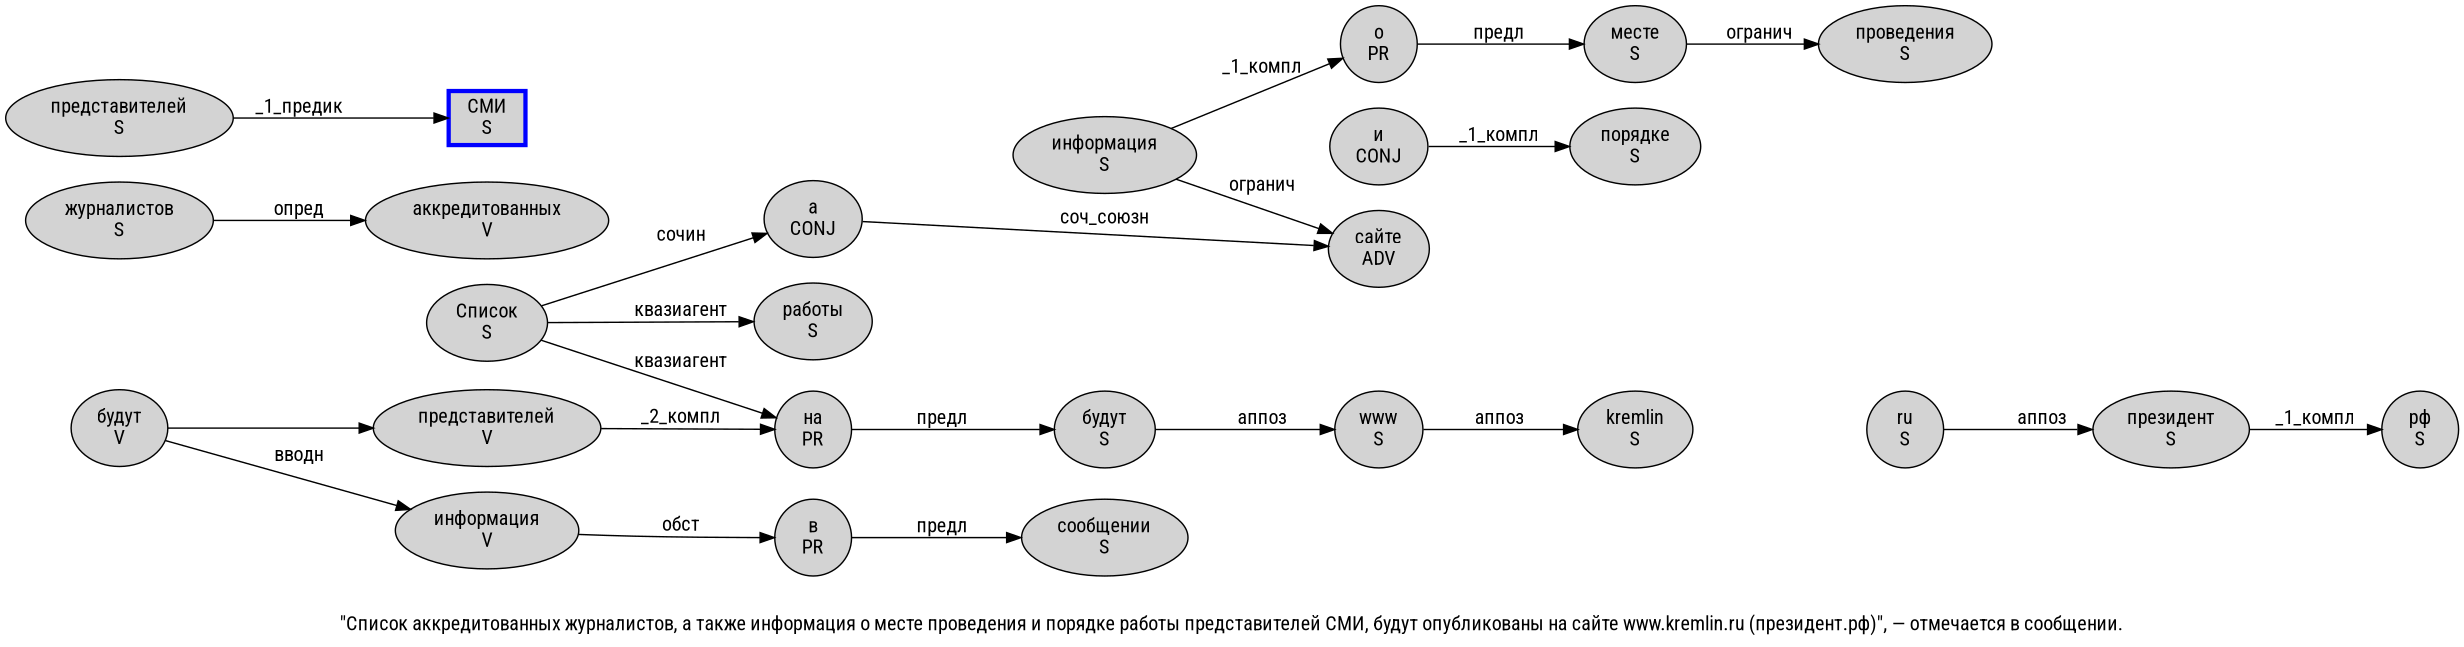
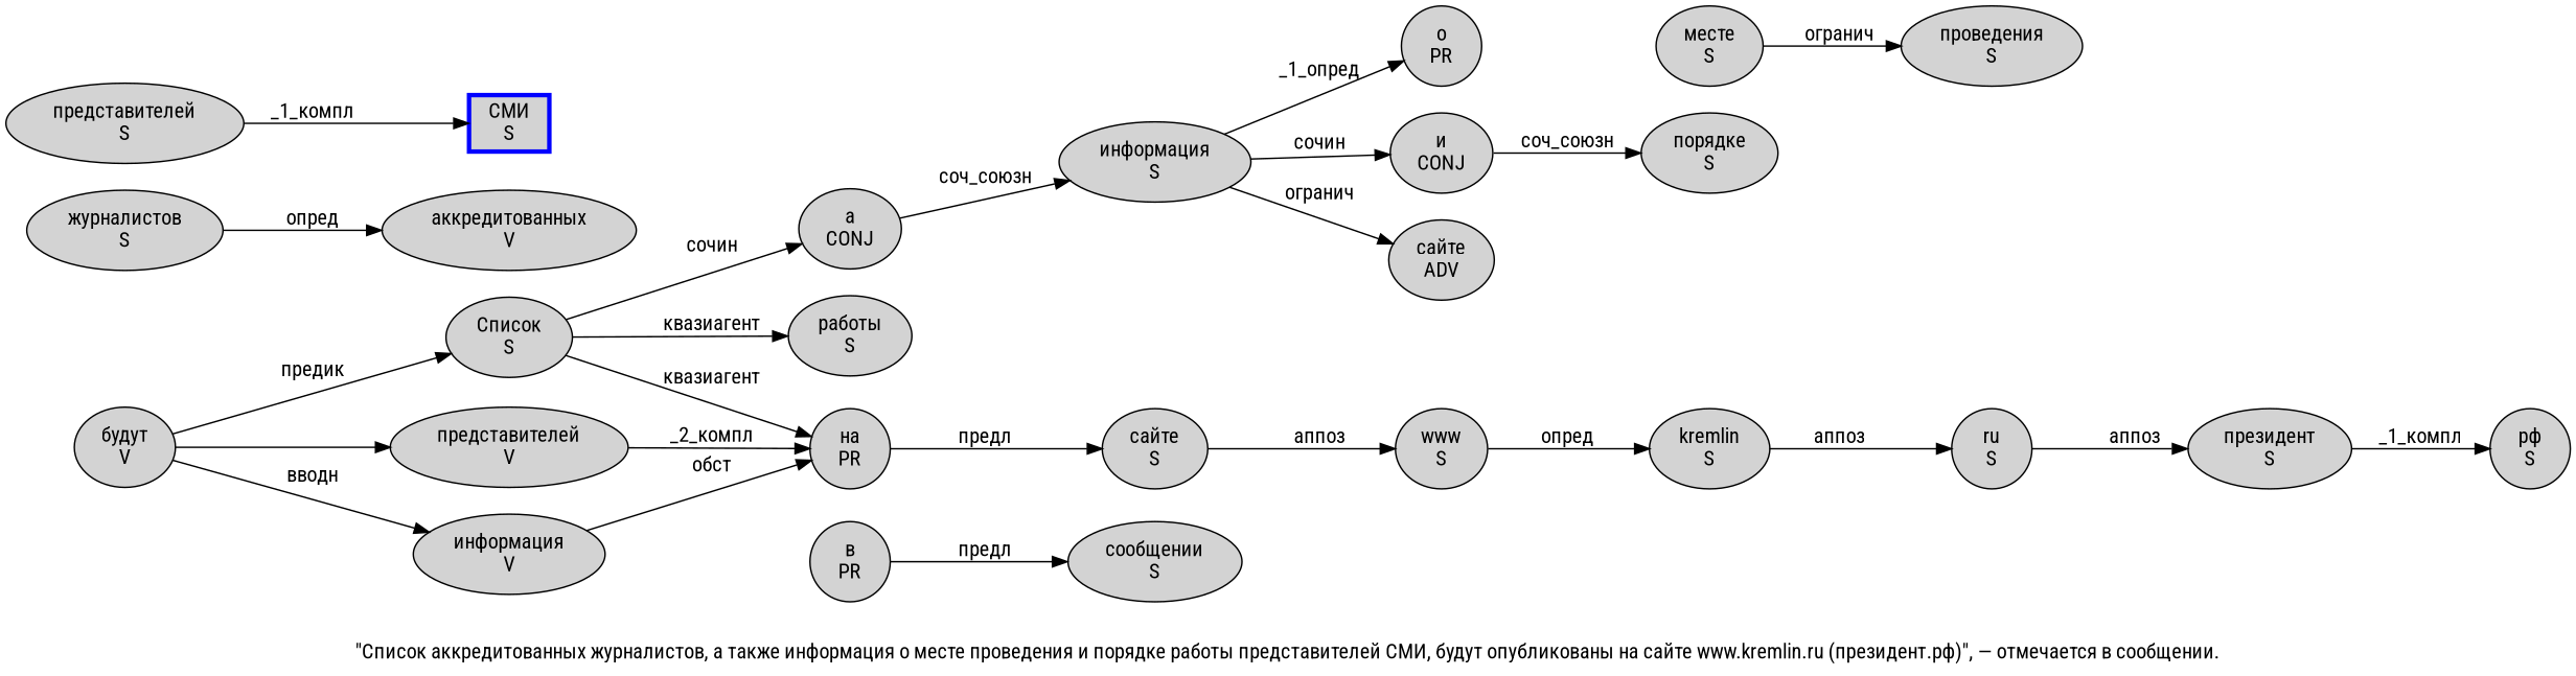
  digraph {
    fontname="Roboto Condensed"
    label="\"Список аккредитованных журналистов, а также информация о месте проведения и порядке работы представителей СМИ, будут опубликованы на сайте www.kremlin.ru (президент.рф)\", — отмечается в сообщении."
    rankdir=LR
    node [fillcolor=lightgray fontname="Roboto Condensed" penwidth=1 shape=ellipse style=filled]
    edge [fontname="Roboto Condensed"]
    n1 [label="Список\nS"]
    n2 [label="а\nCONJ"]
    n3 [label="работы\nS"]
    n4 [label="на\nPR"]
    n5 [label="журналистов\nS"]
    n6 [label="аккредитованных\nV"]
    n7 [label="информация\nS"]
    n8 [label="сайте\nADV"]
    n9 [label="о\nPR"]
    n10 [label="и\nCONJ"]
    n11 [label="месте\nS"]
    n12 [label="порядке\nS"]
    n13 [label="проведения\nS"]
    n14 [label="представителей\nS"]
    n15 [color=blue label="СМИ\nS" penwidth=3 shape=box]
    n16 [label="будут\nV"]
    n17 [label="представителей\nV"]
    n18 [label="информация\nV"]
    n19 [label="в\nPR"]
-   n20 [label="будут\nS"]
+   n20 [label="сайте\nS"]
    n21 [label="www\nS"]
    n22 [label="kremlin\nS"]
    n23 [label="ru\nS"]
    n24 [label="президент\nS"]
    n25 [label="рф\nS"]
    n26 [label="сообщении\nS"]
    n1 -> n2 [label="сочин"]
    n1 -> n3 [label="квазиагент"]
    n1 -> n4 [label="квазиагент"]
-   n2 -> n8 [label="соч_союзн"]
+   n2 -> n7 [label="соч_союзн"]
    n4 -> n20 [label="предл"]
    n5 -> n6 [label="опред"]
    n7 -> n8 [label="огранич"]
-   n7 -> n9 [label="_1_компл"]
-   n9 -> n11 [label="предл"]
-   n10 -> n12 [label="_1_компл"]
+   n7 -> n9 [label="_1_опред"]
+   n7 -> n10 [label="сочин"]
+   n10 -> n12 [label="соч_союзн"]
    n11 -> n13 [label="огранич"]
-   n14 -> n15 [label="_1_предик"]
+   n14 -> n15 [label="_1_компл"]
+   n16 -> n1 [label="предик"]
    n16 -> n17
    n16 -> n18 [label="вводн"]
    n17 -> n4 [label="_2_компл"]
-   n18 -> n19 [label="обст"]
+   n18 -> n4 [label="обст"]
    n19 -> n26 [label="предл"]
    n20 -> n21 [label="аппоз"]
-   n21 -> n22 [label="аппоз"]
+   n21 -> n22 [label="опред"]
+   n22 -> n23 [label="аппоз"]
    n23 -> n24 [label="аппоз"]
    n24 -> n25 [label="_1_компл"]
  }
